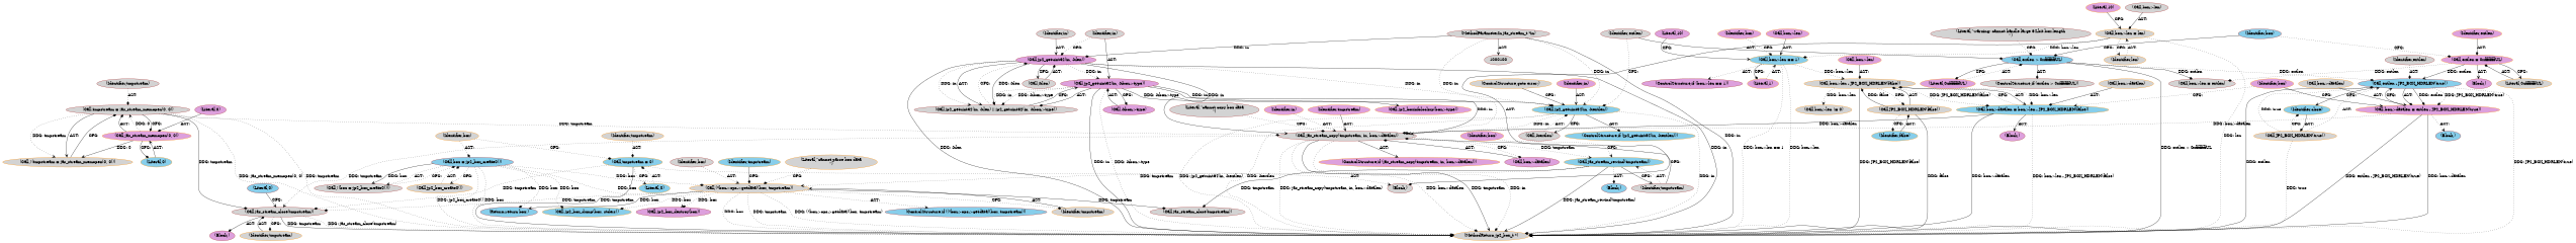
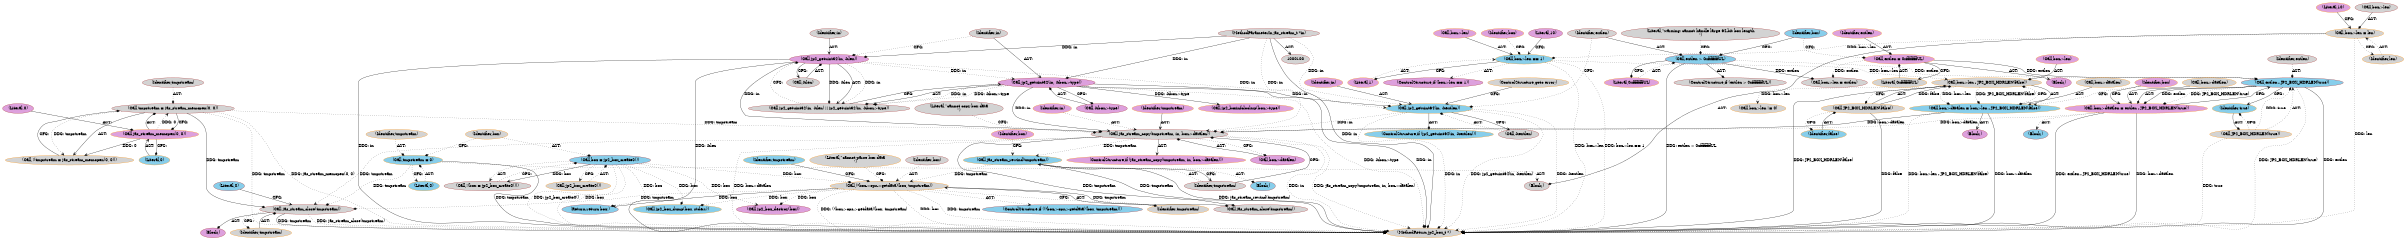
  digraph {
    node [color=darkorange fillcolor=lightgrey style=filled]
    edge [arrowhead=diamond style=dotted]
    n1 [color=brown label="(Call,jas_stream_close(tmpstream))"]
    n2 [label="(MethodReturn,jp2_box_t *)"]
    n3 [color=brown fillcolor=plum label="(Block,)"]
    n4 [label="(Identifier,tmpstream)"]
    n5 [label="(Call,(*box->ops->getdata)(box, tmpstream))"]
    n6 [fillcolor=skyblue label="(Call,jp2_box_dump(box, stderr))"]
    n7 [color=brown fillcolor=skyblue label="(ControlStructure,if ((*box->ops->getdata)(box, tmpstream)))"]
    n8 [label="(Identifier,tmpstream)"]
    n9 [color=brown label="(Call,jas_stream_close(tmpstream))"]
    n10 [color=brown fillcolor=plum label="(Call,jp2_box_destroy(box))"]
    n11 [color=brown fillcolor=skyblue label="(Return,return box;)"]
    n12 [color=brown fillcolor=skyblue label="(Call,box = jp2_box_create0())"]
    n13 [color=brown label="(Call,!(box = jp2_box_create0()))"]
    n14 [label="(Call,jp2_box_create0())"]
    n15 [fillcolor=skyblue label="(Call,jas_stream_rewind(tmpstream))"]
    n16 [color=brown label="(Identifier,tmpstream)"]
    n17 [color=brown fillcolor=skyblue label="(Block,)"]
    n18 [color=brown label="(Call,jas_stream_copy(tmpstream, in, box->datalen))"]
    n19 [color=brown fillcolor=plum label="(Call,box->datalen)"]
    n20 [fillcolor=plum label="(ControlStructure,if (jas_stream_copy(tmpstream, in, box->datalen)))"]
    n21 [color=brown label="(Call,tmpstream = jas_stream_memopen(0, 0))"]
    n22 [fillcolor=plum label="(Call,jas_stream_memopen(0, 0))"]
    n23 [label="(Call,!(tmpstream = jas_stream_memopen(0, 0)))"]
    n24 [fillcolor=skyblue label="(Literal,0)"]
    n25 [color=brown fillcolor=plum label="(Call,jp2_getuint32(in, &len))"]
    n26 [color=brown fillcolor=plum label="(Call,jp2_getuint32(in, &box->type))"]
    n27 [fillcolor=skyblue label="(Call,jp2_getuint64(in, &extlen))"]
    n28 [color=brown label="(Call,&len)"]
    n29 [color=brown label="(Call,jp2_getuint32(in, &len) || jp2_getuint32(in, &box->type))"]
    n30 [color=brown fillcolor=plum label="(Call,&box->type)"]
    n31 [fillcolor=plum label="(Call,jp2_boxinfolookup(box->type))"]
    n32 [color=brown label="(Call,&extlen)"]
    n33 [fillcolor=skyblue label="(ControlStructure,if (jp2_getuint64(in, &extlen)))"]
    n34 [color=brown label="(MethodParameterIn,jas_stream_t *in)"]
    1000100 [color=brown]
    n36 [fillcolor=skyblue label="(Call,box->datalen = box->len - JP2_BOX_HDRLEN(false))"]
    n37 [label="(Call,box->len - JP2_BOX_HDRLEN(false))"]
    n38 [color=brown fillcolor=plum label="(Block,)"]
    n39 [label="(Call,JP2_BOX_HDRLEN(false))"]
    n40 [label="(Call,box->len != 0)"]
    n41 [fillcolor=skyblue label="(Identifier,false)"]
    n42 [fillcolor=skyblue label="(Call,box->len == 1)"]
    n43 [color=brown fillcolor=plum label="(ControlStructure,if (box->len == 1))"]
    n44 [fillcolor=plum label="(Literal,1)"]
    n45 [label="(Call,box->len = len)"]
    n46 [label="(Identifier,len)"]
    n47 [color=brown label="(Block,)"]
    n48 [fillcolor=plum label="(Call,box->datalen = extlen - JP2_BOX_HDRLEN(true))"]
    n49 [color=brown fillcolor=skyblue label="(Call,extlen - JP2_BOX_HDRLEN(true))"]
    n50 [color=brown fillcolor=skyblue label="(Block,)"]
-   n51 [fillcolor=skyblue label="(Identifier,close)"]
+   n51 [fillcolor=skyblue label="(Identifier,true)"]
    n52 [label="(Call,JP2_BOX_HDRLEN(true))"]
    n53 [color=brown fillcolor=skyblue label="(Call,extlen > 0xffffffffUL)"]
    n54 [color=brown label="(ControlStructure,if (extlen > 0xffffffffUL))"]
    n55 [fillcolor=plum label="(Literal,0xffffffffUL)"]
    n56 [color=brown label="(Call,box->len = extlen)"]
    n57 [fillcolor=plum label="(Call,extlen = 0xffffffffUL)"]
    n58 [color=brown fillcolor=plum label="(Block,)"]
    n59 [label="(Literal,0xffffffffUL)"]
    n60 [fillcolor=skyblue label="(Call,tmpstream = 0)"]
    n61 [fillcolor=skyblue label="(Literal,0)"]
    n62 [fillcolor=plum label="(Identifier,box)"]
    n63 [color=brown fillcolor=skyblue label="(Literal,0)"]
    n64 [fillcolor=plum label="(Literal,10)"]
    n65 [label="(Literal,\"cannot parse box data\n\")"]
    n66 [color=brown label="(Identifier,tmpstream)"]
    n67 [label="(Identifier,box)"]
    n68 [label="(Identifier,tmpstream)"]
    n69 [color=brown label="(Identifier,extlen)"]
    n70 [fillcolor=plum label="(Identifier,in)"]
    n71 [label="(ControlStructure,goto error;)"]
    n72 [fillcolor=plum label="(Call,box->len)"]
    n73 [color=brown label="(Literal,\"cannot copy box data\n\")"]
    n74 [fillcolor=plum label="(Identifier,in)"]
    n75 [label="(Call,box->datalen)"]
    n76 [color=brown label="(Literal,\"warning: cannot handle large 64-bit box length\n\")"]
    n77 [color=brown label="(Identifier,in)"]
    n78 [fillcolor=plum label="(Identifier,extlen)"]
    n79 [color=brown label="(Identifier,box)"]
    n80 [fillcolor=plum label="(Identifier,box)"]
    n81 [color=brown label="(Identifier,extlen)"]
    n82 [fillcolor=plum label="(Call,box->len)"]
    n83 [fillcolor=plum label="(Identifier,box)"]
    n84 [label="(Call,box->datalen)"]
    n85 [fillcolor=plum label="(Identifier,tmpstream)"]
    n86 [color=brown fillcolor=plum label="(Literal,0)"]
    n87 [color=brown label="(Call,box->len)"]
    n88 [fillcolor=skyblue label="(Identifier,tmpstream)"]
    n89 [color=brown fillcolor=plum label="(Literal,10)"]
    n90 [color=brown label="(Identifier,in)"]
    n91 [color=brown fillcolor=skyblue label="(Identifier,box)"]
    n1 -> n2 [label="DDG: jas_stream_close(tmpstream)"]
    n1 -> n2 [arrowhead=vee label="DDG: tmpstream" style=solid]
    n1 -> n3 [label="AST: " style=solid]
    n1 -> n4 [label="CFG: "]
    n4 -> n1 [label="AST: " style=solid]
    n5 -> n1 [label="DDG: tmpstream"]
    n5 -> n2 [arrowhead=vee label="DDG: box"]
    n5 -> n2 [label="DDG: tmpstream"]
    n5 -> n2 [label="DDG: (*box->ops->getdata)(box, tmpstream)"]
    n5 -> n6 [label="DDG: box"]
    n5 -> n7 [arrowhead=vee label="AST: "]
    n5 -> n8 [label="CFG: "]
    n5 -> n9 [label="DDG: tmpstream" style=solid]
    n5 -> n10 [label="DDG: box"]
    n5 -> n11 [arrowhead=vee label="DDG: box" style=solid]
    n8 -> n5 [arrowhead=vee label="AST: " style=solid]
    n12 -> n2 [label="DDG: box"]
    n12 -> n2 [arrowhead=vee label="DDG: jp2_box_create0()"]
    n12 -> n5 [label="DDG: box"]
    n12 -> n6 [label="DDG: box"]
    n12 -> n10 [arrowhead=vee label="DDG: box"]
    n12 -> n11 [label="DDG: box"]
    n12 -> n13 [arrowhead=vee label="AST: "]
    n12 -> n13 [arrowhead=vee label="DDG: box" style=solid]
    n12 -> n14 [arrowhead=vee label="CFG: "]
    n13 -> n12 [label="CFG: "]
    n14 -> n12 [label="AST: "]
    n15 -> n2 [arrowhead=vee label="DDG: jas_stream_rewind(tmpstream)" style=solid]
    n15 -> n5 [arrowhead=vee label="DDG: tmpstream"]
    n15 -> n9 [label="DDG: tmpstream" style=solid]
    n15 -> n16 [arrowhead=vee label="CFG: " style=solid]
    n15 -> n17 [label="AST: "]
    n16 -> n15 [arrowhead=vee label="AST: "]
    n16 -> n18 [label="CFG: " style=solid]
    n18 -> n1 [arrowhead=vee label="DDG: tmpstream"]
    n18 -> n2 [label="DDG: box->datalen"]
    n18 -> n2 [arrowhead=vee label="DDG: tmpstream" style=solid]
    n18 -> n2 [label="DDG: in"]
    n18 -> n2 [arrowhead=vee label="DDG: jas_stream_copy(tmpstream, in, box->datalen)"]
    n18 -> n15 [arrowhead=vee label="DDG: tmpstream"]
    n18 -> n19 [label="CFG: "]
    n18 -> n20 [arrowhead=vee label="AST: " style=solid]
    n19 -> n18 [label="AST: " style=solid]
    n21 -> n1 [label="DDG: tmpstream" style=solid]
    n21 -> n2 [label="DDG: tmpstream"]
    n21 -> n2 [arrowhead=vee label="DDG: jas_stream_memopen(0, 0)"]
    n21 -> n18 [label="DDG: tmpstream"]
    n21 -> n22 [label="CFG: " style=solid]
    n21 -> n23 [arrowhead=vee label="AST: " style=solid]
    n21 -> n23 [arrowhead=vee label="DDG: tmpstream"]
    n22 -> n21 [label="AST: " style=solid]
    n22 -> n21 [arrowhead=vee label="DDG: 0"]
    n22 -> n23 [arrowhead=vee label="DDG: 0" style=solid]
    n22 -> n24 [label="CFG: " style=solid]
    n23 -> n21 [label="CFG: " style=solid]
    n24 -> n22 [arrowhead=vee label="AST: " style=solid]
    n25 -> n2 [arrowhead=vee label="DDG: &len" style=solid]
    n25 -> n2 [arrowhead=vee label="DDG: in" style=solid]
    n25 -> n18 [arrowhead=vee label="DDG: in" style=solid]
    n25 -> n26 [arrowhead=vee label="DDG: in"]
    n25 -> n27 [arrowhead=vee label="DDG: in"]
    n25 -> n28 [arrowhead=vee label="CFG: " style=solid]
    n25 -> n29 [arrowhead=vee label="AST: " style=solid]
    n25 -> n29 [arrowhead=vee label="DDG: in"]
    n25 -> n29 [label="DDG: &len" style=solid]
    n26 -> n2 [label="DDG: in" style=solid]
    n26 -> n2 [label="DDG: &box->type"]
    n26 -> n18 [arrowhead=vee label="DDG: in" style=solid]
    n26 -> n27 [label="DDG: in" style=solid]
    n26 -> n29 [label="AST: " style=solid]
    n26 -> n29 [arrowhead=vee label="DDG: in"]
    n26 -> n29 [label="DDG: &box->type"]
    n26 -> n30 [label="CFG: " style=solid]
    n26 -> n31 [arrowhead=vee label="DDG: &box->type" style=solid]
    n27 -> n2 [arrowhead=vee label="DDG: jp2_getuint64(in, &extlen)"]
    n27 -> n2 [arrowhead=vee label="DDG: &extlen"]
    n27 -> n2 [label="DDG: in"]
    n27 -> n18 [label="DDG: in"]
    n27 -> n32 [arrowhead=vee label="CFG: " style=solid]
    n27 -> n33 [label="AST: " style=solid]
    n28 -> n25 [label="AST: " style=solid]
    n29 -> n25 [label="CFG: "]
    n29 -> n26 [arrowhead=vee label="CFG: " style=solid]
    n30 -> n26 [label="AST: " style=solid]
    n32 -> n27 [label="AST: "]
    n34 -> n2 [label="DDG: in" style=solid]
    n34 -> n18 [arrowhead=vee label="DDG: in"]
    n34 -> n25 [label="DDG: in" style=solid]
+   n34 -> n26 [label="DDG: in" style=solid]
    n34 -> n27 [arrowhead=vee label="DDG: in"]
    n34 -> 1000100 [arrowhead=vee label="AST: " style=solid]
    n36 -> n2 [label="DDG: box->len - JP2_BOX_HDRLEN(false)"]
    n36 -> n2 [arrowhead=vee label="DDG: box->datalen" style=solid]
    n36 -> n18 [arrowhead=vee label="DDG: box->datalen" style=solid]
    n36 -> n37 [label="CFG: "]
    n36 -> n38 [arrowhead=vee label="AST: " style=solid]
    n37 -> n2 [arrowhead=vee label="DDG: JP2_BOX_HDRLEN(false)" style=solid]
    n37 -> n36 [arrowhead=vee label="AST: " style=solid]
    n37 -> n36 [label="DDG: box->len"]
    n37 -> n36 [label="DDG: JP2_BOX_HDRLEN(false)"]
    n37 -> n39 [label="CFG: "]
    n37 -> n40 [arrowhead=vee label="DDG: box->len"]
    n39 -> n2 [label="DDG: false" style=solid]
    n39 -> n37 [label="AST: " style=solid]
    n39 -> n37 [label="DDG: false" style=solid]
    n39 -> n41 [label="CFG: "]
    n41 -> n39 [label="AST: " style=solid]
    n42 -> n2 [label="DDG: box->len == 1"]
    n42 -> n2 [arrowhead=vee label="DDG: box->len"]
    n42 -> n37 [arrowhead=vee label="DDG: box->len"]
    n42 -> n43 [arrowhead=vee label="AST: "]
    n42 -> n44 [label="CFG: " style=solid]
    n44 -> n42 [arrowhead=vee label="AST: "]
    n45 -> n2 [label="DDG: len"]
    n45 -> n42 [label="DDG: box->len"]
    n45 -> n46 [arrowhead=vee label="CFG: "]
    n45 -> n47 [label="AST: " style=solid]
    n46 -> n45 [arrowhead=vee label="AST: "]
    n48 -> n2 [label="DDG: extlen - JP2_BOX_HDRLEN(true)" style=solid]
    n48 -> n2 [arrowhead=vee label="DDG: box->datalen" style=solid]
    n48 -> n18 [label="DDG: box->datalen"]
    n48 -> n49 [arrowhead=vee label="CFG: " style=solid]
    n48 -> n50 [arrowhead=vee label="AST: "]
    n49 -> n2 [arrowhead=vee label="DDG: JP2_BOX_HDRLEN(true)"]
    n49 -> n2 [label="DDG: extlen" style=solid]
    n49 -> n48 [label="AST: " style=solid]
    n49 -> n48 [label="DDG: extlen" style=solid]
    n49 -> n48 [label="DDG: JP2_BOX_HDRLEN(true)"]
    n49 -> n51 [arrowhead=vee label="CFG: " style=solid]
    n51 -> n52 [label="AST: " style=solid]
    n52 -> n2 [arrowhead=vee label="DDG: true"]
    n52 -> n49 [arrowhead=vee label="AST: "]
    n52 -> n49 [label="DDG: true"]
    n52 -> n51 [label="CFG: "]
    n53 -> n2 [arrowhead=vee label="DDG: extlen > 0xffffffffUL" style=solid]
    n53 -> n49 [label="DDG: extlen"]
    n53 -> n54 [label="AST: " style=solid]
    n53 -> n55 [label="CFG: " style=solid]
    n53 -> n56 [label="DDG: extlen" style=solid]
    n55 -> n53 [label="AST: "]
    n57 -> n49 [arrowhead=vee label="DDG: extlen" style=solid]
    n57 -> n56 [label="DDG: extlen"]
    n57 -> n58 [arrowhead=vee label="AST: " style=solid]
    n57 -> n59 [arrowhead=vee label="CFG: " style=solid]
    n59 -> n57 [label="AST: " style=solid]
    n60 -> n1 [label="DDG: tmpstream"]
    n60 -> n2 [label="DDG: tmpstream" style=solid]
    n60 -> n47 [arrowhead=vee label="AST: "]
    n60 -> n61 [arrowhead=vee label="CFG: "]
    n61 -> n60 [label="AST: "]
    n62 -> n42 [label="CFG: "]
    n63 -> n1 [arrowhead=vee label="CFG: " style=solid]
    n64 -> n45 [arrowhead=vee label="CFG: " style=solid]
    n65 -> n5 [label="CFG: "]
    n66 -> n21 [label="AST: "]
    n67 -> n12 [label="AST: "]
    n67 -> n60 [label="CFG: "]
    n68 -> n60 [label="AST: "]
    n69 -> n49 [label="AST: "]
    n70 -> n27 [arrowhead=vee label="AST: " style=solid]
    n71 -> n27 [arrowhead=vee label="CFG: " style=solid]
    n72 -> n42 [arrowhead=vee label="AST: " style=solid]
    n73 -> n18 [label="CFG: "]
    n74 -> n18 [arrowhead=vee label="AST: "]
    n75 -> n36 [label="AST: " style=solid]
    n76 -> n53 [label="CFG: "]
    n77 -> n25 [label="CFG: "]
    n77 -> n26 [arrowhead=vee label="AST: " style=solid]
    n78 -> n57 [label="AST: " style=solid]
    n79 -> n5 [arrowhead=vee label="AST: "]
    n80 -> n15 [arrowhead=vee label="CFG: "]
    n81 -> n27 [label="CFG: "]
    n81 -> n53 [label="AST: " style=solid]
    n82 -> n37 [label="AST: " style=solid]
    n83 -> n36 [arrowhead=vee label="CFG: "]
    n83 -> n48 [arrowhead=vee label="CFG: " style=solid]
    n84 -> n48 [arrowhead=vee label="AST: " style=solid]
    n85 -> n18 [arrowhead=vee label="AST: " style=solid]
    n86 -> n22 [label="AST: " style=solid]
    n87 -> n45 [label="AST: " style=solid]
    n88 -> n5 [label="CFG: " style=solid]
    n89 -> n42 [arrowhead=vee label="CFG: " style=solid]
    n90 -> n25 [arrowhead=vee label="AST: " style=solid]
    n91 -> n53 [label="CFG: " style=solid]
    n91 -> n57 [label="CFG: "]
  }
